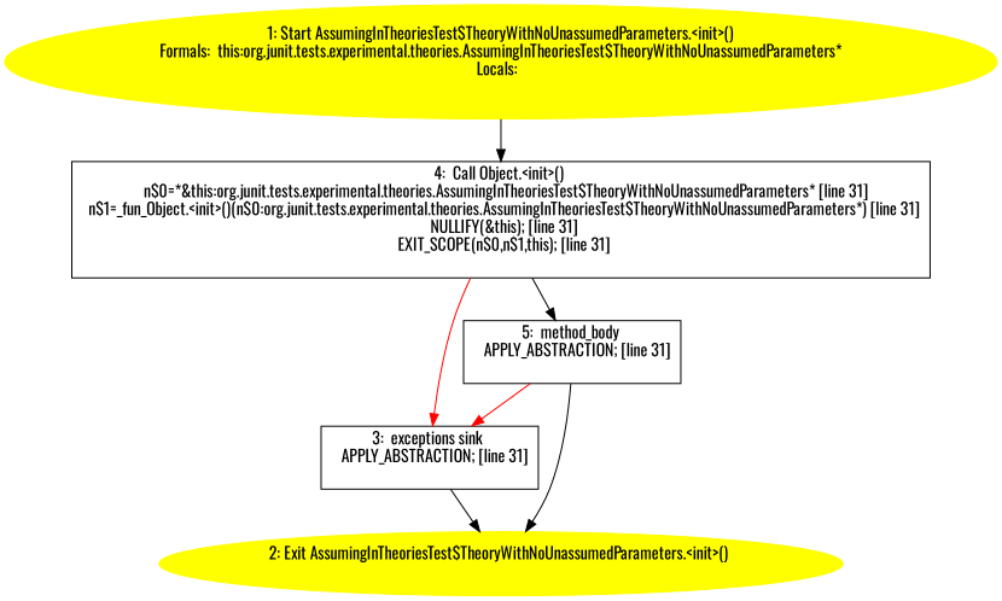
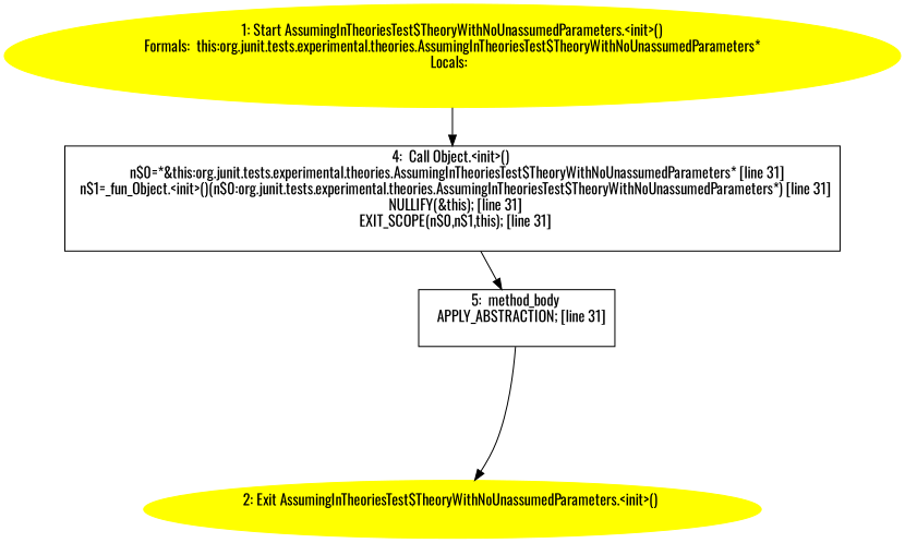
  digraph {
    fontname=Oswald
    node [fontname=Oswald shape=box]
    edge [fontname=Oswald]
    n1 [color=yellow label="1: Start AssumingInTheoriesTest$TheoryWithNoUnassumedParameters.<init>()\nFormals:  this:org.junit.tests.experimental.theories.AssumingInTheoriesTest$TheoryWithNoUnassumedParameters*\nLocals:  \n  " style=filled shape=""]
    n2 [label="4:  Call Object.<init>() \n   n$0=*&this:org.junit.tests.experimental.theories.AssumingInTheoriesTest$TheoryWithNoUnassumedParameters* [line 31]\n  n$1=_fun_Object.<init>()(n$0:org.junit.tests.experimental.theories.AssumingInTheoriesTest$TheoryWithNoUnassumedParameters*) [line 31]\n  NULLIFY(&this); [line 31]\n  EXIT_SCOPE(n$0,n$1,this); [line 31]\n "]
-   n3 [label="3:  exceptions sink \n   APPLY_ABSTRACTION; [line 31]\n "]
    n4 [label="5:  method_body \n   APPLY_ABSTRACTION; [line 31]\n "]
    n5 [color=yellow label="2: Exit AssumingInTheoriesTest$TheoryWithNoUnassumedParameters.<init>() \n  " style=filled shape=""]
    n1 -> n2
-   n2 -> n3 [color=red]
    n2 -> n4
-   n3 -> n5
-   n4 -> n3 [color=red]
    n4 -> n5
  }
